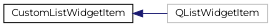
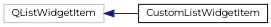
  digraph {
    rankdir=LR
    fontname=Montserrat
    node [fillcolor=white fontname=Montserrat fontsize=10 shape=record style=filled]
    n1 [color=grey75 height=0.2 label=QListWidgetItem width=0.4]
    n2 [color=black height=0.2 label=CustomListWidgetItem width=0.4]
-   n2 -> n1 [color=midnightblue dir=back fontname=Montserrat fontsize=10 labelfontname=Helvetica labelfontsize=10 style=solid]
+   n1 -> n2 [color=midnightblue dir=back fontname=Montserrat fontsize=10 labelfontname=Helvetica labelfontsize=10 style=solid]
  }
